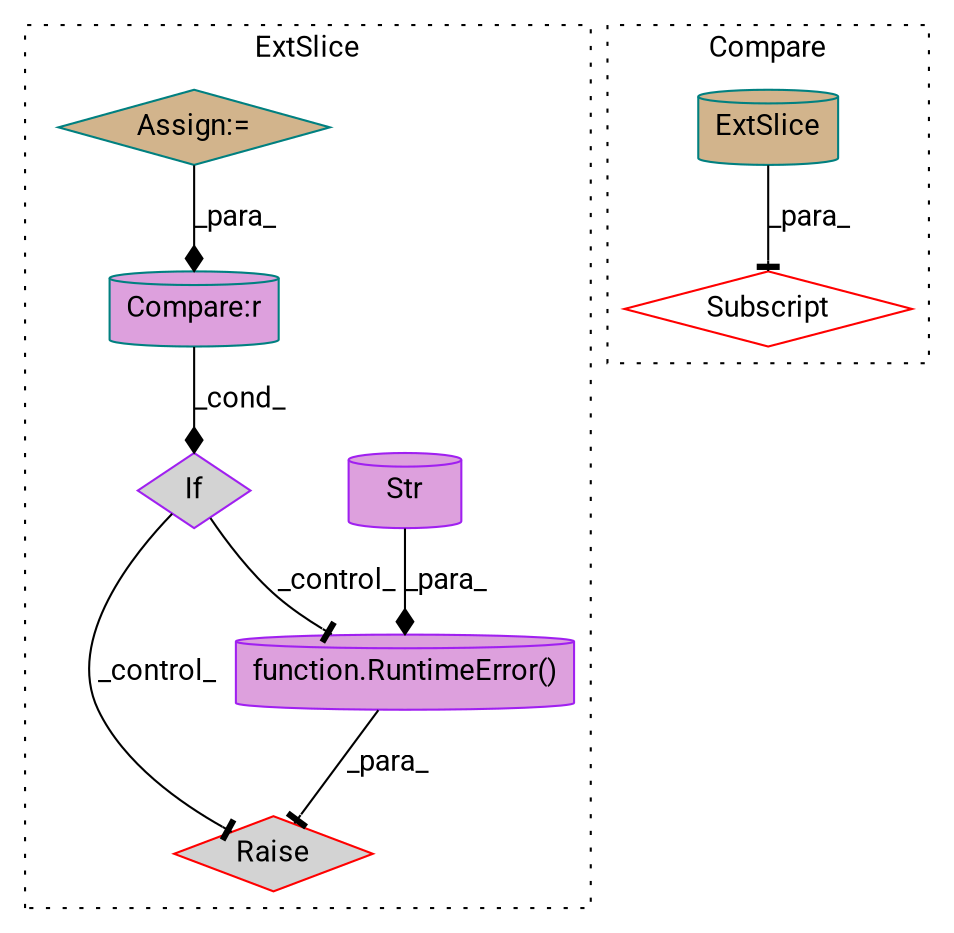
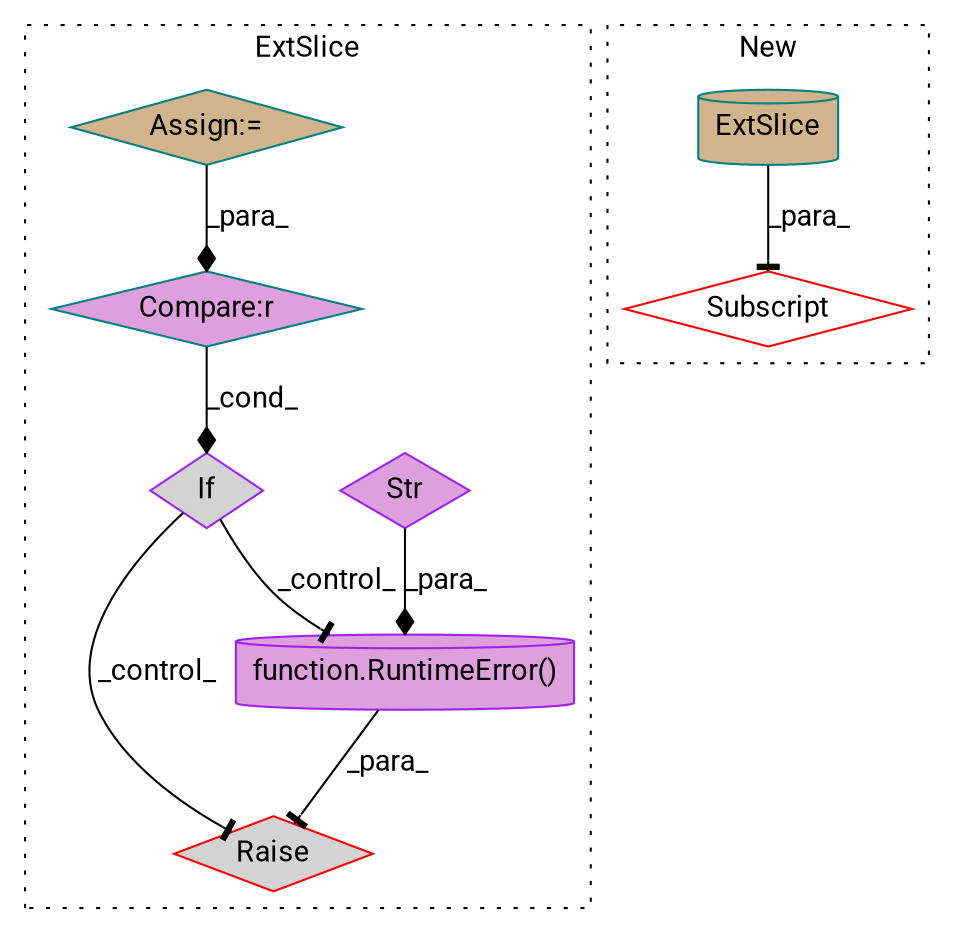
  digraph {
    fontname=Roboto
    node [color=purple fillcolor=plum fontname=Roboto l=3 shape=diamond style=filled]
    edge [arrowhead=tee fontname=Roboto]
    n1 [a=75 l="13,1" label="function.RuntimeError()" s="9262,9298" shape=cylinder]
-   n2 [a=66 l=23 label=Str s=9275 shape=cylinder]
+   n2 [a=66 l=23 label=Str s=9275]
    n3 [a=91 color=red fillcolor=lightgrey l=6 label=Raise s=9256]
    n4 [a=96 fillcolor=lightgrey label=If s=9220]
-   n5 [a=40 color=teal l=19 label="Compare:r" s=9223 shape=cylinder]
+   n5 [a=40 color=teal l=19 label="Compare:r" s=9223]
    n6 [a=68 color=teal fillcolor=tan label="Assign:=" s=9164]
    n7 [a=85 color=teal fillcolor=tan l=4 label=ExtSlice s=8709 shape=cylinder]
    n8 [a=63 color=red fillcolor=white l="29,0" label=Subscript s="8709,0"]
    subgraph cluster_1 {
      label=ExtSlice
      style=dotted
      n1
      n2
      n3
      n4
      n5
      n6
    }
    subgraph cluster_2 {
-     label=Compare
+     label=New
      style=dotted
      n7
      n8
    }
    n1 -> n3 [label=_para_]
    n2 -> n1 [arrowhead=diamond label=_para_]
    n4 -> n1 [label=_control_]
    n4 -> n3 [label=_control_]
    n5 -> n4 [arrowhead=diamond label=_cond_]
    n6 -> n5 [arrowhead=diamond label=_para_]
    n7 -> n8 [label=_para_]
  }
